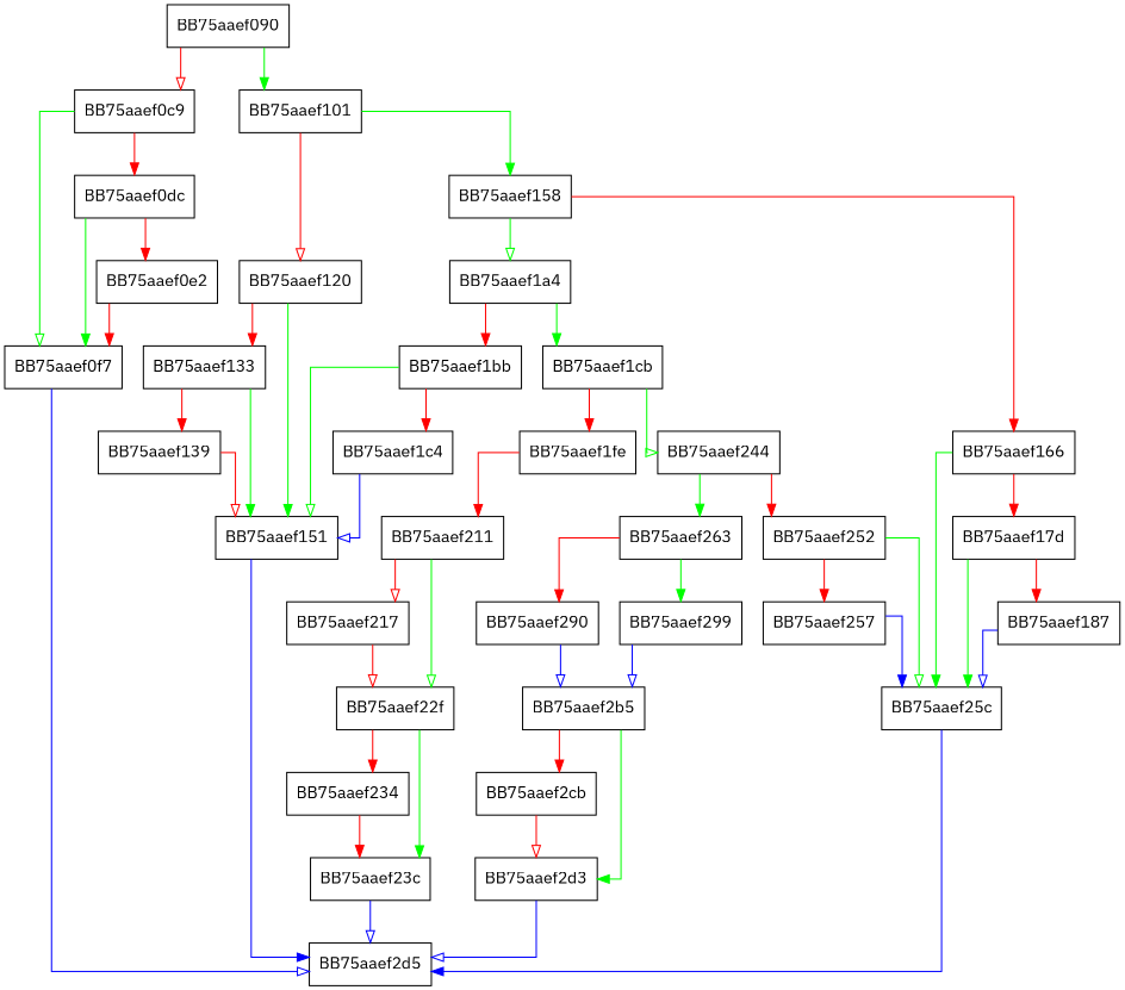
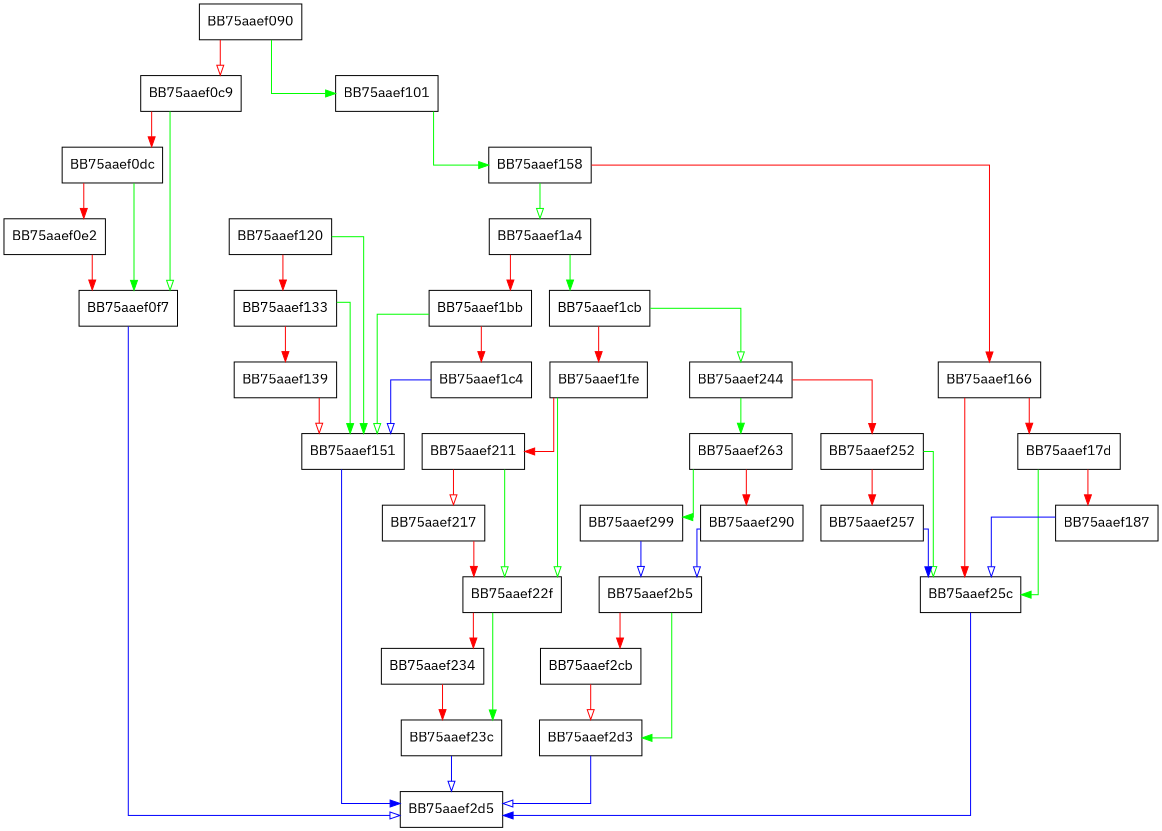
  digraph {
    fontname="IBM Plex Sans"
    splines=ortho
    node [fontname="IBM Plex Sans" shape=box]
    edge [arrowhead=normal color=red fontname="IBM Plex Sans"]
    BB75aaef090
    BB75aaef101
    BB75aaef0c9
    BB75aaef158
    BB75aaef120
    BB75aaef0f7
    BB75aaef0dc
    BB75aaef1a4
    BB75aaef166
    BB75aaef151
    BB75aaef133
    BB75aaef2d5
    BB75aaef0e2
    BB75aaef1cb
    BB75aaef1bb
    BB75aaef25c
    BB75aaef17d
    BB75aaef139
    BB75aaef244
    BB75aaef1fe
    BB75aaef1c4
    BB75aaef187
    BB75aaef263
    BB75aaef252
    BB75aaef22f
    BB75aaef211
    BB75aaef299
    BB75aaef290
    BB75aaef257
    BB75aaef23c
    BB75aaef234
    BB75aaef217
    n33 [label=BB75aaef2b5]
    BB75aaef2d3
    BB75aaef2cb
    BB75aaef090 -> BB75aaef101 [color=green]
    BB75aaef090 -> BB75aaef0c9 [arrowhead=onormal]
    BB75aaef101 -> BB75aaef158 [color=green]
-   BB75aaef101 -> BB75aaef120 [arrowhead=onormal]
    BB75aaef0c9 -> BB75aaef0f7 [arrowhead=onormal color=green]
    BB75aaef0c9 -> BB75aaef0dc
    BB75aaef158 -> BB75aaef1a4 [arrowhead=onormal color=green]
    BB75aaef158 -> BB75aaef166
    BB75aaef120 -> BB75aaef151 [color=green]
    BB75aaef120 -> BB75aaef133
    BB75aaef0f7 -> BB75aaef2d5 [arrowhead=onormal color=blue]
    BB75aaef0dc -> BB75aaef0f7 [color=green]
    BB75aaef0dc -> BB75aaef0e2
    BB75aaef1a4 -> BB75aaef1cb [color=green]
    BB75aaef1a4 -> BB75aaef1bb
-   BB75aaef166 -> BB75aaef25c [color=green]
+   BB75aaef166 -> BB75aaef25c
    BB75aaef166 -> BB75aaef17d
    BB75aaef151 -> BB75aaef2d5 [color=blue]
    BB75aaef133 -> BB75aaef151 [color=green]
    BB75aaef133 -> BB75aaef139
    BB75aaef0e2 -> BB75aaef0f7
    BB75aaef1cb -> BB75aaef244 [arrowhead=onormal color=green]
    BB75aaef1cb -> BB75aaef1fe
    BB75aaef1bb -> BB75aaef151 [arrowhead=onormal color=green]
    BB75aaef1bb -> BB75aaef1c4
    BB75aaef25c -> BB75aaef2d5 [color=blue]
    BB75aaef17d -> BB75aaef25c [color=green]
    BB75aaef17d -> BB75aaef187
    BB75aaef139 -> BB75aaef151 [arrowhead=onormal]
    BB75aaef244 -> BB75aaef263 [color=green]
    BB75aaef244 -> BB75aaef252
+   BB75aaef1fe -> BB75aaef22f [arrowhead=onormal color=green]
    BB75aaef1fe -> BB75aaef211
    BB75aaef1c4 -> BB75aaef151 [arrowhead=onormal color=blue]
    BB75aaef187 -> BB75aaef25c [arrowhead=onormal color=blue]
    BB75aaef263 -> BB75aaef299 [color=green]
    BB75aaef263 -> BB75aaef290
    BB75aaef252 -> BB75aaef25c [arrowhead=onormal color=green]
    BB75aaef252 -> BB75aaef257
    BB75aaef22f -> BB75aaef23c [color=green]
    BB75aaef22f -> BB75aaef234
    BB75aaef211 -> BB75aaef22f [arrowhead=onormal color=green]
    BB75aaef211 -> BB75aaef217 [arrowhead=onormal]
    BB75aaef299 -> n33 [arrowhead=onormal color=blue]
    BB75aaef290 -> n33 [arrowhead=onormal color=blue]
    BB75aaef257 -> BB75aaef25c [color=blue]
    BB75aaef23c -> BB75aaef2d5 [arrowhead=onormal color=blue]
    BB75aaef234 -> BB75aaef23c
-   BB75aaef217 -> BB75aaef22f [arrowhead=onormal]
+   BB75aaef217 -> BB75aaef22f
    n33 -> BB75aaef2d3 [color=green]
    n33 -> BB75aaef2cb
    BB75aaef2d3 -> BB75aaef2d5 [arrowhead=onormal color=blue]
    BB75aaef2cb -> BB75aaef2d3 [arrowhead=onormal]
  }
